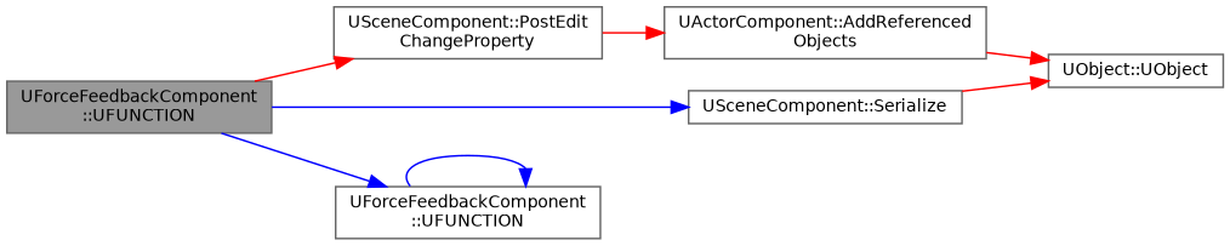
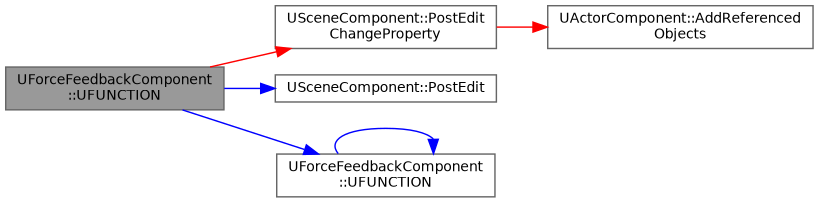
  digraph {
    rankdir=LR
    node [color=grey40 fillcolor=white fontname=Helvetica fontsize=10 shape=box style=filled]
    edge [color=red fontname=Helvetica fontsize=10 labelfontname=Helvetica labelfontsize=10 style=solid]
    n1 [color=gray40 fillcolor=grey60 fontcolor=black height=0.2 label="UForceFeedbackComponent\l::UFUNCTION" width=0.4]
    n2 [height=0.2 label="USceneComponent::PostEdit\lChangeProperty" width=0.4]
-   n3 [height=0.2 label="USceneComponent::Serialize" width=0.4]
+   n3 [height=0.2 label="USceneComponent::PostEdit" width=0.4]
    n4 [height=0.2 label="UForceFeedbackComponent\l::UFUNCTION" width=0.4]
    n5 [height=0.2 label="UActorComponent::AddReferenced\lObjects" width=0.4]
-   n6 [height=0.2 label="UObject::UObject" width=0.4]
    n1 -> n2
    n1 -> n3 [color=blue]
    n1 -> n4 [color=blue]
    n2 -> n5
-   n3 -> n6
    n4 -> n4 [color=blue]
-   n5 -> n6
  }
